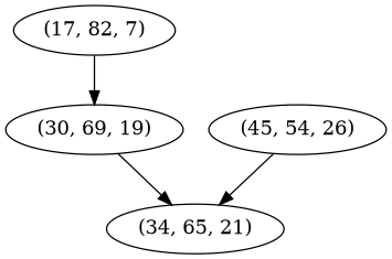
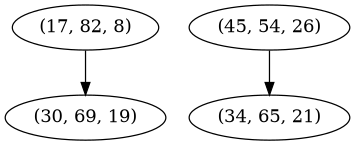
  digraph {
-   "(17, 82, 7)"
+   "(17, 82, 7)" [label="(17, 82, 8)"]
    "(30, 69, 19)"
    "(34, 65, 21)"
    "(45, 54, 26)"
    "(17, 82, 7)" -> "(30, 69, 19)"
-   "(30, 69, 19)" -> "(34, 65, 21)"
    "(45, 54, 26)" -> "(34, 65, 21)"
  }
